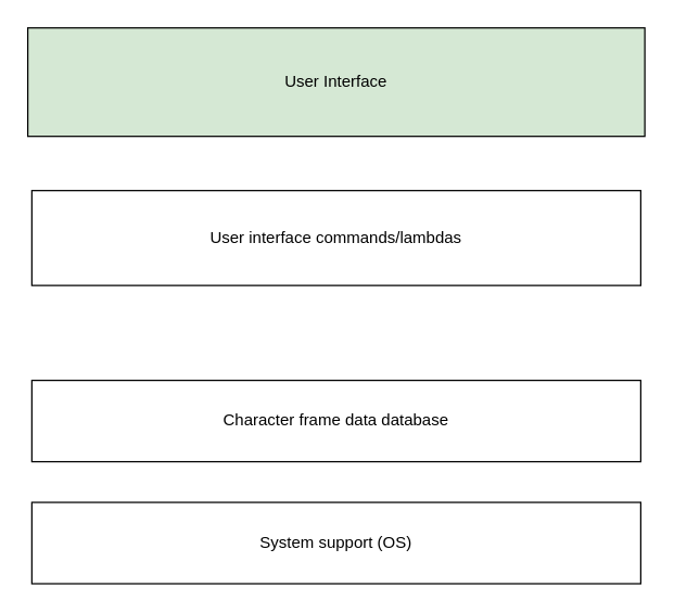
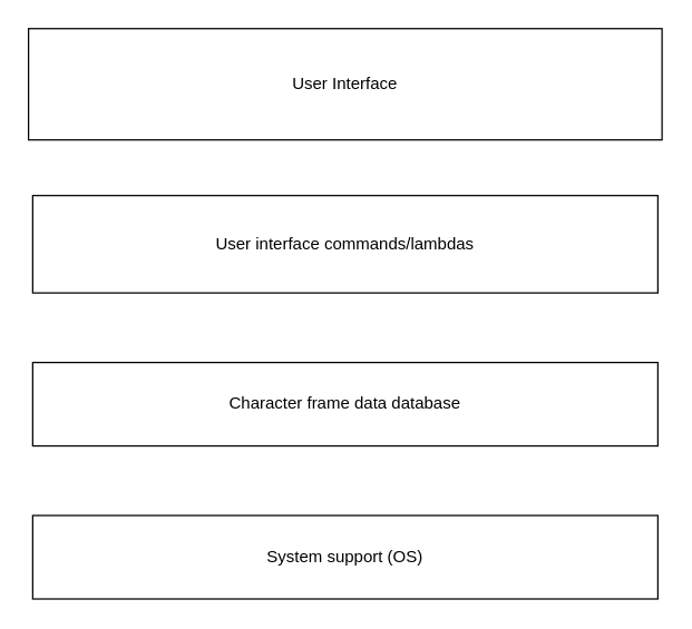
  <mxCell id="0" />
  <mxCell id="1" parent="0" />
- <mxCell id="2" value="User Interface" style="rounded=0;whiteSpace=wrap;html=1;fillColor=#d5e8d4;" vertex="1" parent="1"><mxGeometry x="20" y="20" width="455" height="80" as="geometry" /></mxCell>
+ <mxCell id="2" value="User Interface" style="rounded=0;whiteSpace=wrap;html=1;" vertex="1" parent="1"><mxGeometry x="20" y="20" width="455" height="80" as="geometry" /></mxCell>
  <mxCell id="3" value="User interface commands/lambdas" style="rounded=0;whiteSpace=wrap;html=1;" vertex="1" parent="1"><mxGeometry x="23" y="140" width="449" height="70" as="geometry" /></mxCell>
- <mxCell id="4" value="Character frame data database " style="whiteSpace=wrap;html=1;" vertex="1" parent="1"><mxGeometry x="23" y="280" width="449" height="60" as="geometry" /></mxCell>
+ <mxCell id="4" value="Character frame data database " style="whiteSpace=wrap;html=1;" vertex="1" parent="1"><mxGeometry x="23" y="260" width="449" height="60" as="geometry" /></mxCell>
  <mxCell id="5" value="System support (OS)" style="whiteSpace=wrap;html=1;" vertex="1" parent="1"><mxGeometry x="23" y="370" width="449" height="60" as="geometry" /></mxCell>
